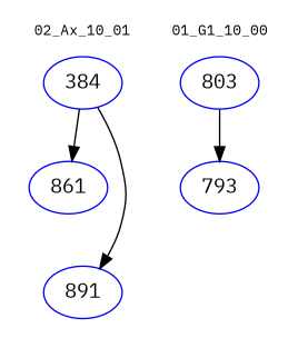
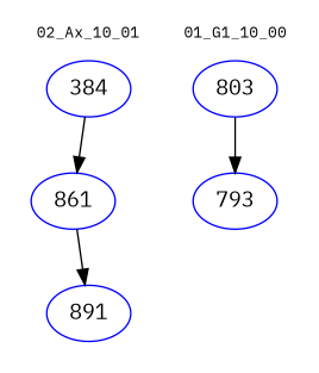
  digraph {
    fontname="IBM Plex Mono"
    node [color=blue fontname="IBM Plex Mono"]
    edge [color=black fontname="IBM Plex Mono"]
    n1 [label=384]
    n2 [label=861]
    n3 [label=891]
    n4 [label=803]
    n5 [label=793]
    subgraph cluster_1 {
      color=white
      fontsize=10
      label="02_Ax_10_01"
      n1
      n2
      n3
    }
    subgraph cluster_2 {
      color=white
      fontsize=10
      label="01_G1_10_00"
      n4
      n5
    }
    n1 -> n2
-   n1 -> n3
+   n2 -> n3
    n4 -> n5
  }
